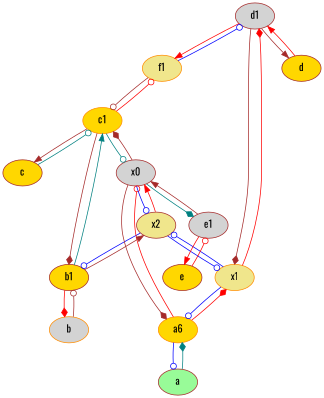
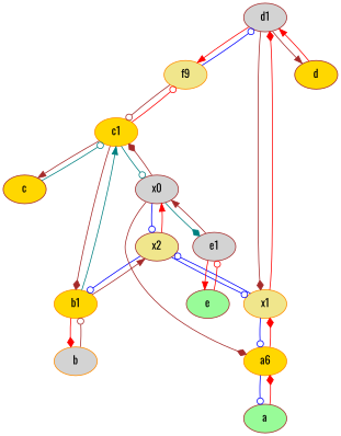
  digraph {
    fontname=Oswald
    node [color=brown fillcolor=gold fontname=Oswald style=filled]
    edge [arrowhead=odot color=red fontname=Oswald]
    d1 [fillcolor=lightgrey]
-   f1 [color=darkorange fillcolor=khaki]
+   f1 [color=darkorange fillcolor=khaki label=f9]
    x1 [color=darkorange fillcolor=khaki]
    d
    c1 [color=darkorange]
    x2 [fillcolor=khaki]
    n7 [color=darkorange label=a6]
-   e
+   e [fillcolor=palegreen]
    e1 [fillcolor=lightgrey]
    x0 [fillcolor=lightgrey]
-   b1
+   b1 [color=darkorange]
    b [color=darkorange fillcolor=lightgrey]
    c
    a [fillcolor=palegreen]
    d1 -> f1 [arrowhead=normal]
    d1 -> x1 [arrowhead=diamond color=brown]
    d1 -> d [arrowhead=normal color=brown]
    f1 -> d1 [color=blue]
    f1 -> c1 [color=brown]
    x1 -> d1 [arrowhead=diamond]
    x1 -> x2 [color=blue]
    x1 -> n7 [color=blue]
    d -> d1 [arrowhead=normal]
    c1 -> f1
    c1 -> x0 [color=teal]
    c1 -> b1 [arrowhead=diamond color=brown]
    c1 -> c [arrowhead=normal color=brown]
    x2 -> x1 [color=blue]
    x2 -> x0 [arrowhead=normal]
    x2 -> b1 [color=blue]
    n7 -> x1 [arrowhead=diamond]
-   n7 -> x0
    n7 -> a [color=blue]
    e -> e1
    e1 -> e [arrowhead=normal]
    e1 -> x0 [arrowhead=normal color=brown]
    x0 -> c1 [arrowhead=diamond color=brown]
    x0 -> x2 [color=blue]
    x0 -> n7 [arrowhead=diamond color=brown]
    x0 -> e1 [arrowhead=diamond color=teal]
    b1 -> c1 [arrowhead=normal color=teal]
    b1 -> x2 [arrowhead=normal color=brown]
    b1 -> b [arrowhead=diamond]
    b -> b1 [color=brown]
    c -> c1 [color=teal]
-   a -> n7 [arrowhead=diamond color=teal]
+   a -> n7 [arrowhead=diamond]
  }
